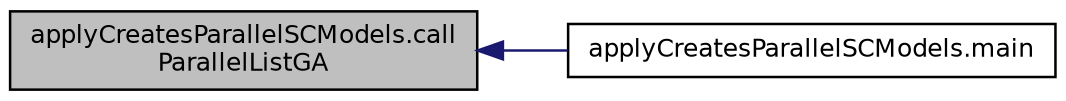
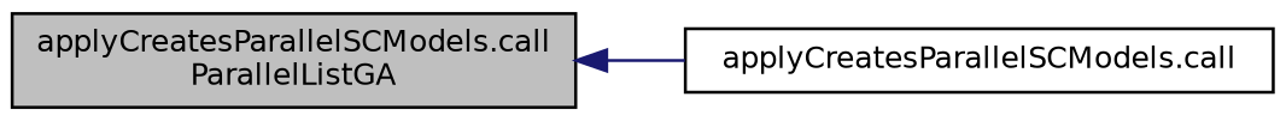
  digraph {
    rankdir=LR
    node [color=black fontname=Helvetica fontsize=10 shape=record style=filled]
    n1 [fillcolor=grey75 fontcolor=black height=0.2 label="applyCreatesParallelSCModels.call\lParallelListGA" width=0.4]
-   n2 [fillcolor=white height=0.2 label="applyCreatesParallelSCModels.main" width=0.4]
+   n2 [fillcolor=white height=0.2 label="applyCreatesParallelSCModels.call" width=0.4]
    n1 -> n2 [color=midnightblue dir=back fontname=Helvetica fontsize=10 labelfontname=Helvetica labelfontsize=10 style=solid]
  }
